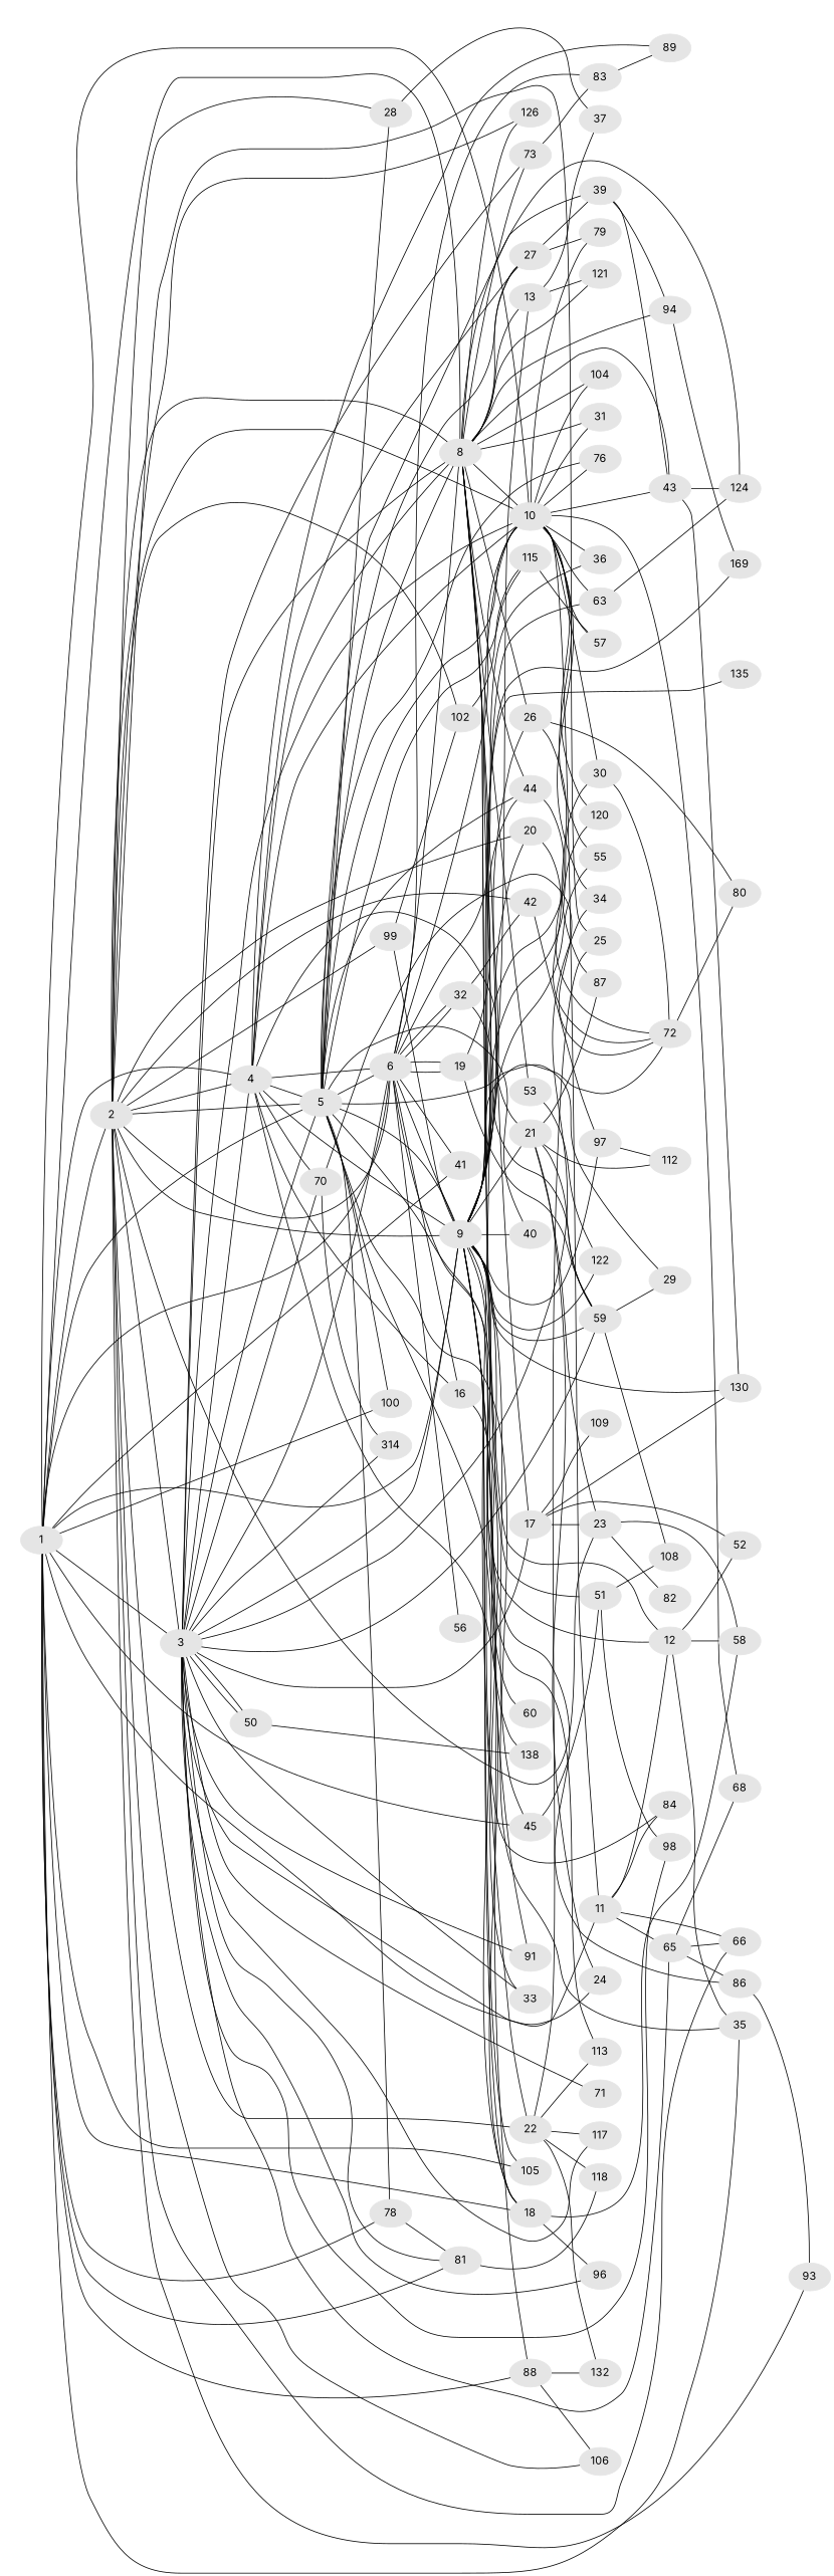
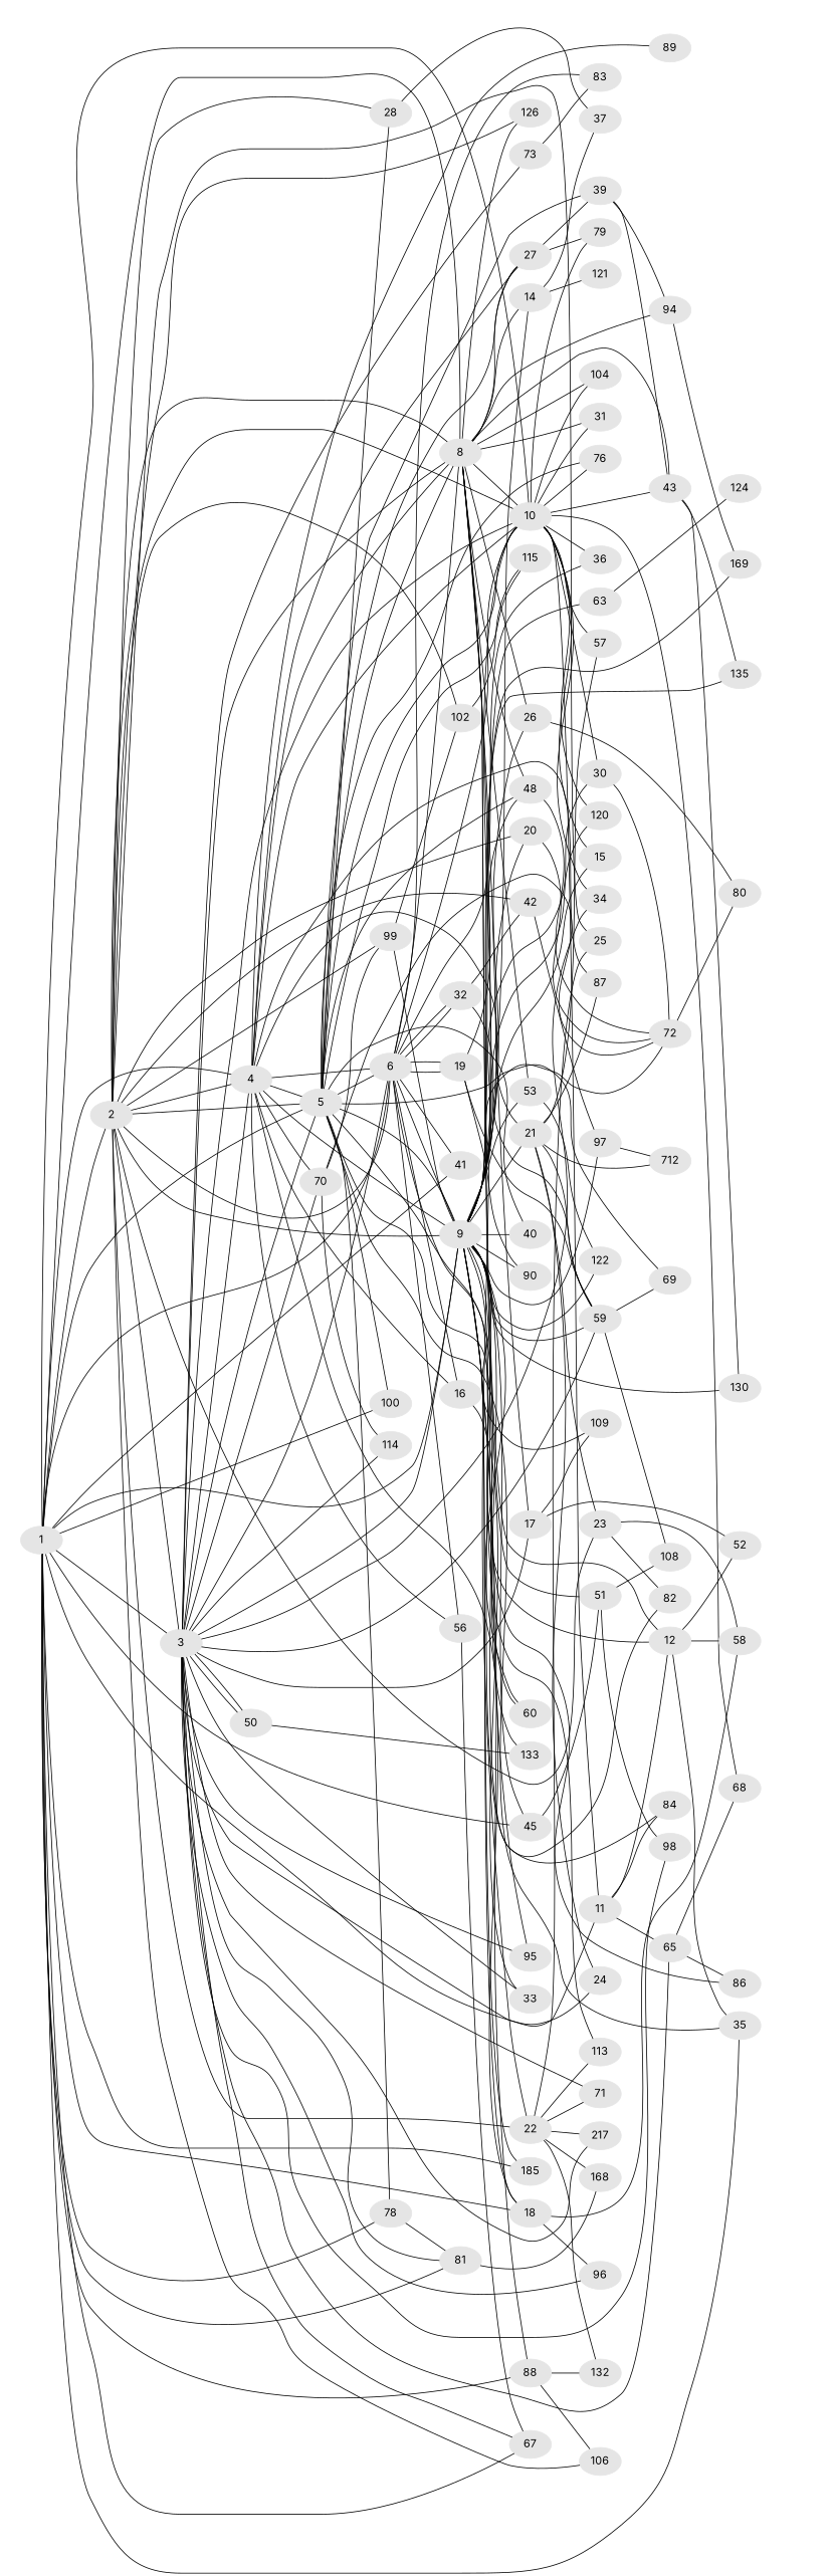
  graph {
    fontname=Inter
    rankdir=LR
    node [color=gray90 fontname=Inter style=filled]
    edge [fontname=Inter]
    1 [super="+38"]
    2 [super="+54"]
    3 [super="+111"]
    4 [super="+127"]
    5 [super="+7"]
    6 [super="+13"]
    8 [super="+103"]
    9 [super="+128"]
    10 [super="+134"]
    11 [super="+15"]
    18 [super="+125"]
    35 [super="+116"]
    41
    45
+   67
    78
    81 [super="+95"]
    88 [super="+129"]
    100
-   105
+   105 [label=185]
    20 [super="+74"]
    22 [super="+101"]
    23 [super="+49"]
    25
    28
    42
-   66
-   93
    99
    102
    106
    126
    17 [super="+29"]
    24
    33
    34
    50
    59
    65 [super="+75"]
    70 [super="+107"]
    71
    73
-   91
+   91 [label=95]
    96
    98
-   114 [label=314]
-   117
+   114
+   117 [label=217]
    16
    21 [super="+85"]
    27 [super="+47"]
    56 [super="+123"]
    87
    89
    39
    40
-   44 [super="+48"]
+   44 [super="+48" label=48]
    60
-   69 [label=29]
+   69
    76
    82
    115
    19 [super="+110"]
    32
    36
    83
    84
    12 [super="+62"]
-   14 [label=13]
+   14
    26
    31
    43
    51 [super="+64"]
    53
    94
    104
    121
    124
    30
-   55
+   55 [label=15]
    63
    72 [super="+92"]
    86
+   90
    97
    109
    113
    n87 [label=169]
    120
    122
    130 [super="+131"]
-   133 [label=138]
+   133
    135
    57
    68
    79
    58 [super="+77"]
-   118
+   118 [label=168]
    132
    37
    52
    108
-   112
+   112 [label=712]
    80
    1 -- 2
    1 -- 3
    1 -- 4
    1 -- 5 [weight=2]
    1 -- 6
    1 -- 8
    1 -- 9 [weight=2]
    1 -- 10
    1 -- 11
    1 -- 18
    1 -- 35
    1 -- 41
    1 -- 45
+   1 -- 67
    1 -- 78
    1 -- 81
    1 -- 88
    1 -- 100
    1 -- 105
    2 -- 3
    2 -- 4
    2 -- 5 [weight=2]
    2 -- 6
    2 -- 8
    2 -- 9
    2 -- 10
    2 -- 20
    2 -- 22 [weight=2]
    2 -- 23
    2 -- 25
    2 -- 28
    2 -- 42
-   2 -- 66
-   2 -- 93
    2 -- 99
    2 -- 102
    2 -- 106
    2 -- 126
    3 -- 4 [weight=2]
    3 -- 5 [weight=2]
    3 -- 6
    3 -- 8
    3 -- 9
    3 -- 10 [weight=2]
+   3 -- 67
    3 -- 81
    3 -- 17
    3 -- 24
    3 -- 33
    3 -- 34
    3 -- 50
    3 -- 50
    3 -- 59 [weight=2]
    3 -- 65
    3 -- 70
    3 -- 71
    3 -- 73
    3 -- 91
    3 -- 96
    3 -- 98
    3 -- 114
    3 -- 117
    4 -- 5 [weight=2]
    4 -- 6
    4 -- 8
    4 -- 9
    4 -- 10
    4 -- 18
    4 -- 70
    4 -- 16
    4 -- 21
    4 -- 27
-   26 -- 87
+   4 -- 56
+   4 -- 87
    4 -- 89
    5 -- 6 [weight=2]
    5 -- 8 [weight=2]
    5 -- 9 [weight=2]
    5 -- 10 [weight=2]
    5 -- 35
    5 -- 78
    5 -- 100
    5 -- 28
    5 -- 27
    5 -- 39
    5 -- 40
    5 -- 44
    5 -- 60
    5 -- 69
    5 -- 76
-   5 -- 18
+   5 -- 82
    5 -- 115
    6 -- 8 [weight=2]
    6 -- 9
    6 -- 10
    6 -- 41
    6 -- 16
    6 -- 56
    6 -- 19
    6 -- 19
    6 -- 32
    6 -- 32
    6 -- 36
    6 -- 83
    6 -- 84
    8 -- 10
    8 -- 22 [weight=2]
    8 -- 126
    8 -- 17 [weight=2]
-   8 -- 73
    8 -- 27
    8 -- 44
    8 -- 12
    8 -- 14
    8 -- 26
    8 -- 31
    8 -- 43
    8 -- 51 [weight=2]
    8 -- 53
    8 -- 94
    8 -- 104
-   8 -- 121
-   8 -- 124
    9 -- 10
    9 -- 18
    9 -- 45
    9 -- 88 [weight=2]
    9 -- 105
    9 -- 20
    9 -- 59
    9 -- 91
    9 -- 21
    9 -- 40
+   9 -- 60
    9 -- 12 [weight=2]
    9 -- 14
    9 -- 26
+   9 -- 53
    9 -- 30
    9 -- 55
    9 -- 63
    9 -- 72
    9 -- 86
+   9 -- 90
    9 -- 97
+   9 -- 109
    9 -- 113
    9 -- n87
    9 -- 120
    9 -- 122
    9 -- 130
    9 -- 133
    9 -- 135
    10 -- 11
    10 -- 34
    10 -- 76
    10 -- 36
    10 -- 31
    10 -- 43
    10 -- 104
    10 -- 30
    10 -- 55
-   10 -- 63
    10 -- 120
    10 -- 57
    10 -- 68
    10 -- 79
-   11 -- 66
    11 -- 65
    11 -- 84
    11 -- 12
    18 -- 96
    18 -- 58
    45 -- 51
    78 -- 81
    81 -- 118
    88 -- 106
    88 -- 132
    20 -- 72
    22 -- 25
+   22 -- 71
    22 -- 117
    22 -- 113
    22 -- 118
    22 -- 132
    23 -- 82
    23 -- 58
    28 -- 37
    42 -- 97
    99 -- 9
    99 -- 102
    102 -- 115
-   17 -- 23
    17 -- 109
-   17 -- 130
    17 -- 52
    50 -- 133
    59 -- 69
    59 -- 108
-   65 -- 66
    65 -- 86
    65 -- 68
+   70 -- 99
    70 -- 114
    70 -- 72
    73 -- 83
    16 -- 33
    21 -- 23
    21 -- 24
    21 -- 59
    21 -- 87
-   115 -- 57
+   21 -- 57
    21 -- 112
    27 -- 39
    27 -- 79
+   56 -- 67
    39 -- 43
    39 -- 94
    44 -- 72
    19 -- 59
    19 -- 44
+   19 -- 90
    32 -- 42
    32 -- 59
-   83 -- 89
    12 -- 35
    12 -- 58
    12 -- 52
    14 -- 121
    14 -- 37
    26 -- 80
    43 -- 130
-   43 -- 124
+   43 -- 135
    51 -- 98
    51 -- 108
    53 -- 122
    94 -- n87
    30 -- 72
    63 -- 124
    72 -- 80
-   86 -- 93
    97 -- 112
  }
